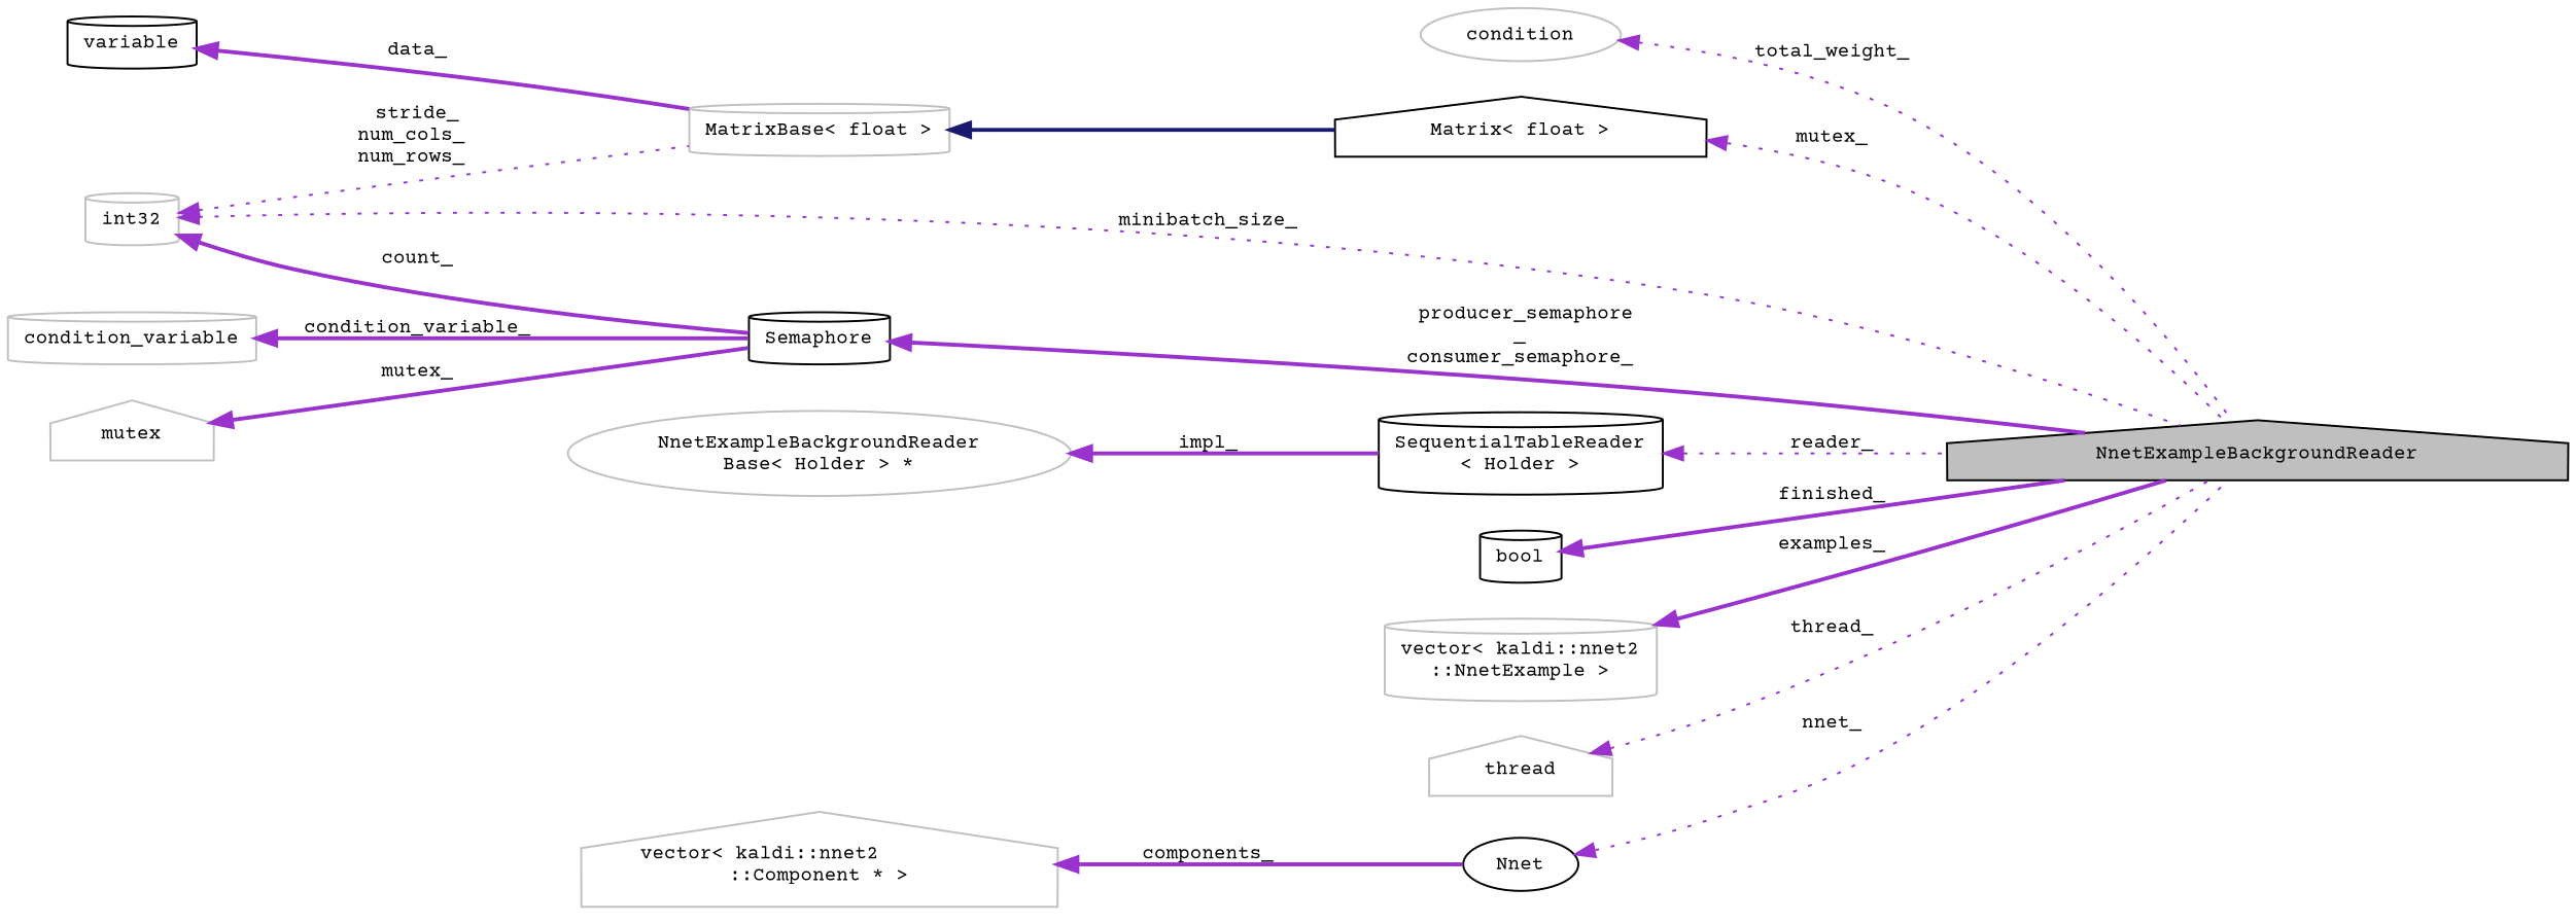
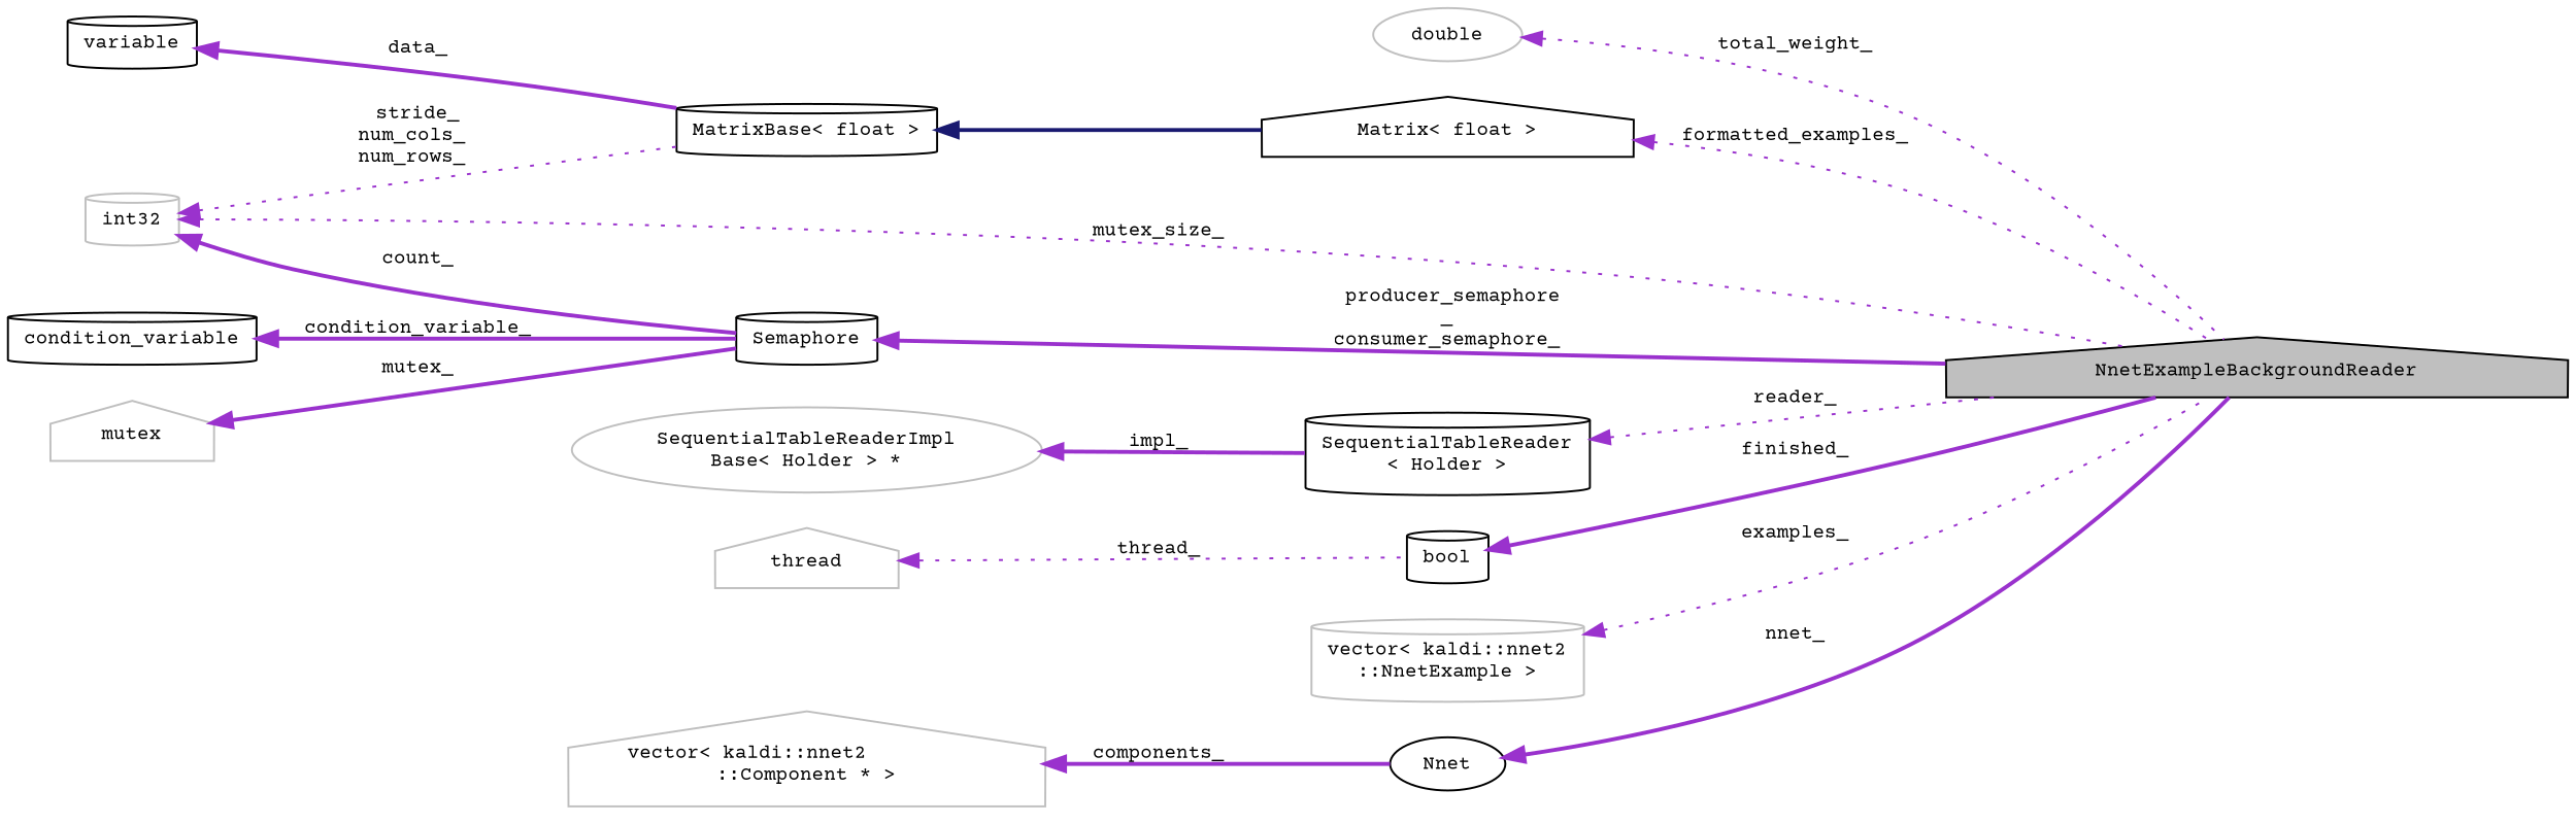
  digraph {
    fontname="Courier Prime"
    rankdir=LR
    node [color=black fillcolor=white fontname="Courier Prime" fontsize=10 shape=cylinder style=filled]
    edge [color=darkorchid3 dir=back fontname="Courier Prime" fontsize=10 labelfontname=Helvetica labelfontsize=10 style=bold]
    n1 [fillcolor=grey75 fontcolor=black height=0.2 label=NnetExampleBackgroundReader shape=house width=0.4]
-   n2 [color=grey75 height=0.2 label=condition shape=ellipse width=0.4]
+   n2 [color=grey75 height=0.2 label=double shape=ellipse width=0.4]
    n3 [height=0.2 label="Matrix\< float \>" shape=house width=0.4]
-   n4 [color=grey75 height=0.2 label="MatrixBase\< float \>" width=0.4]
+   n4 [height=0.2 label="MatrixBase\< float \>" width=0.4]
    n5 [height=0.2 label=variable width=0.4]
    n6 [color=grey75 height=0.2 label=int32 width=0.4]
    n7 [height=0.2 label=Semaphore width=0.4]
    n8 [height=0.2 label="SequentialTableReader\l\< Holder \>" width=0.4]
-   n9 [color=grey75 height=0.2 label="NnetExampleBackgroundReader\lBase\< Holder \> *" shape=ellipse width=0.4]
-   n10 [color=grey75 height=0.2 label=condition_variable width=0.4]
+   n9 [color=grey75 height=0.2 label="SequentialTableReaderImpl\lBase\< Holder \> *" shape=ellipse width=0.4]
+   n10 [height=0.2 label=condition_variable width=0.4]
    n11 [color=grey75 height=0.2 label=mutex shape=house width=0.4]
    n12 [height=0.2 label=bool width=0.4]
    n13 [color=grey75 height=0.2 label="vector\< kaldi::nnet2\l::NnetExample \>" width=0.4]
    n14 [color=grey75 height=0.2 label=thread shape=house width=0.4]
    n15 [height=0.2 label=Nnet shape=ellipse width=0.4]
    n16 [color=grey75 height=0.2 label="vector\< kaldi::nnet2\l::Component * \>" shape=house width=0.4]
    n2 -> n1 [label=" total_weight_" style=dotted]
-   n3 -> n1 [label=" mutex_" style=dotted]
+   n3 -> n1 [label=" formatted_examples_" style=dotted]
    n4 -> n3 [color=midnightblue]
    n5 -> n4 [label=" data_"]
-   n6 -> n1 [label=" minibatch_size_" style=dotted]
+   n6 -> n1 [label=" mutex_size_" style=dotted]
    n6 -> n4 [label=" stride_\nnum_cols_\nnum_rows_" style=dotted]
    n6 -> n7 [label=" count_"]
    n7 -> n1 [label=" producer_semaphore\l_\nconsumer_semaphore_"]
    n8 -> n1 [label=" reader_" style=dotted]
    n9 -> n8 [label=" impl_"]
    n10 -> n7 [label=" condition_variable_"]
    n11 -> n7 [label=" mutex_"]
    n12 -> n1 [label=" finished_"]
-   n13 -> n1 [label=" examples_"]
-   n14 -> n1 [label=" thread_" style=dotted]
-   n15 -> n1 [label=" nnet_" style=dotted]
+   n13 -> n1 [label=" examples_" style=dotted]
+   n14 -> n12 [label=" thread_" style=dotted]
+   n15 -> n1 [label=" nnet_"]
    n16 -> n15 [label=" components_"]
  }
